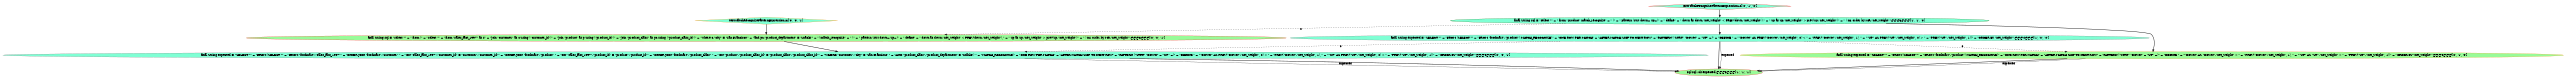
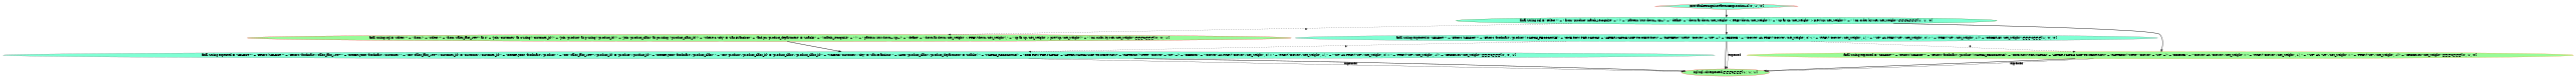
  digraph {
    node [color=red fillcolor=aquamarine shape=ellipse style=filled]
    edge [style=bold]
-   n1 [color=darkorange label="testMatchRecognizePatternExpression13['0', '0', '1']" shape=diamond]
    n2 [fillcolor=palegreen label="final String sql = \"select *\" + \" from (\" + \"select *\" + \"from \"sales_fact_1997\" as s\" + \"join \"customer\" as c using (\"customer_id\")\" + \"join \"product\" as p using (\"product_id\")\" + \"join \"product_class\" as pc using (\"product_class_id\")\" + \"where c.\"city\" = 'San Francisco'\" + \"and pc.\"product_department\" = 'Snacks'\" + \") match_recognize\" + \" (\" + \" pattern (strt down+ up+)\" + \" define\" + \" down as down.\"net_weight\" < PREV(down.\"net_weight\"),\" + \" up as up.\"net_weight\" > prev(up.\"net_weight\")\" + \" ) mr order by MR.\"net_weight\"\"@@@3@@@['0', '0', '1']"]
    n3 [color=gray40 label="final String expected = \"SELECT *\" + \"FROM (SELECT *\" + \"FROM \"foodmart\".\"sales_fact_1997\"\" + \"INNER JOIN \"foodmart\".\"customer\" \" + \"ON \"sales_fact_1997\".\"customer_id\" = \"customer\".\"customer_id\"\" + \"INNER JOIN \"foodmart\".\"product\" \" + \"ON \"sales_fact_1997\".\"product_id\" = \"product\".\"product_id\"\" + \"INNER JOIN \"foodmart\".\"product_class\" \" + \"ON \"product\".\"product_class_id\" = \"product_class\".\"product_class_id\"\" + \"WHERE \"customer\".\"city\" = 'San Francisco' \" + \"AND \"product_class\".\"product_department\" = 'Snacks') \" + \"MATCH_RECOGNIZE(\" + \"ONE ROW PER MATCH\" + \"AFTER MATCH SKIP TO NEXT ROW\" + \"PATTERN (\"STRT\" \"DOWN\" + \"UP\" +)\" + \"DEFINE \" + \"\"DOWN\" AS PREV(\"DOWN\".\"net_weight\", 0) < \" + \"PREV(\"DOWN\".\"net_weight\", 1), \" + \"\"UP\" AS PREV(\"UP\".\"net_weight\", 0) > \" + \"PREV(\"UP\".\"net_weight\", 1))\" + \"ORDER BY \"net_weight\"\"@@@4@@@['0', '0', '1']"]
    n4 [color=gray40 label="final String expected = \"SELECT *\" + \"FROM (SELECT *\" + \"FROM \"foodmart\".\"product\") MATCH_RECOGNIZE(\" + \"ONE ROW PER MATCH\" + \"AFTER MATCH SKIP TO NEXT ROW\" + \"PATTERN (\"STRT\" \"DOWN\" + \"UP\" +)\" + \"DEFINE \" + \"\"DOWN\" AS PREV(\"DOWN\".\"net_weight\", 0) < \" + \"PREV(\"DOWN\".\"net_weight\", 1), \" + \"\"UP\" AS PREV(\"UP\".\"net_weight\", 0) > \" + \"PREV(\"UP\".\"net_weight\", 1))\" + \"ORDER BY \"net_weight\"\"@@@4@@@['1', '0', '0']"]
    n5 [color=darkorange fillcolor=palegreen label="final String expected = \"SELECT *\" + \"FROM (SELECT *\" + \"FROM \"foodmart\".\"product\") MATCH_RECOGNIZE(\" + \"ONE ROW PER MATCH\" + \"AFTER MATCH SKIP TO NEXT ROW\" + \"PATTERN (\"STRT\" \"DOWN\" + \"UP\" +)\" + \"DEFINE \" + \"\"DOWN\" AS \"DOWN\".\"net_weight\" < \" + \"PREV(\"DOWN\".\"net_weight\", 1), \" + \"\"UP\" AS \"UP\".\"net_weight\" > \" + \"PREV(\"UP\".\"net_weight\", 1))\" + \"ORDER BY \"net_weight\"\"@@@4@@@['0', '1', '0']"]
    n6 [fillcolor=palegreen label="sql(sql).ok(expected)@@@5@@@['1', '1', '1']"]
    n7 [color=darkgreen label="final String sql = \"select *\" + \" from \"product\" match_recognize\" + \" (\" + \" pattern (strt down+ up+)\" + \" define\" + \" down as down.\"net_weight\" < PREV(down.\"net_weight\"),\" + \" up as up.\"net_weight\" > prev(up.\"net_weight\")\" + \" ) mr order by MR.\"net_weight\"\"@@@3@@@['1', '1', '0']"]
    n8 [label="testMatchRecognizePatternExpression12['0', '1', '0']" shape=diamond]
-   n1 -> n2
    n2 -> n3
    n3 -> n6 [label=expected style=solid]
    n3 -> n6
    n4 -> n3 [label=0 style=dashed]
    n4 -> n5 [label=0 style=dashed]
    n4 -> n6
    n4 -> n6 [label=expected style=solid]
    n5 -> n6
    n5 -> n6 [label=expected style=solid]
    n7 -> n2 [label=0 style=dashed]
    n7 -> n4
    n7 -> n5
    n8 -> n7
  }
